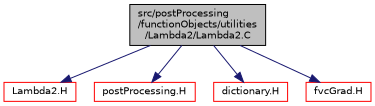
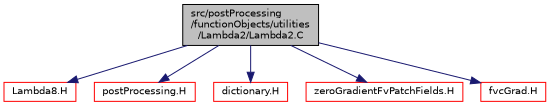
  digraph {
    node [color=red fontname=Helvetica fontsize=10 shape=record]
    edge [color=midnightblue fontname=Helvetica fontsize=10 labelfontname=Helvetica labelfontsize=10 style=solid]
    n1 [color=black fillcolor=grey75 fontcolor=black height=0.2 label="src/postProcessing\l/functionObjects/utilities\l/Lambda2/Lambda2.C" style=filled width=0.4]
-   n2 [height=0.2 label="Lambda2.H" width=0.4]
+   n2 [height=0.2 label="Lambda8.H" width=0.4]
    n3 [height=0.2 label="postProcessing.H" width=0.4]
    n4 [height=0.2 label="dictionary.H" width=0.4]
+   n5 [height=0.2 label="zeroGradientFvPatchFields.H" width=0.4]
    n6 [height=0.2 label="fvcGrad.H" width=0.4]
    n1 -> n2
    n1 -> n3
    n1 -> n4
+   n1 -> n5
    n1 -> n6
  }
